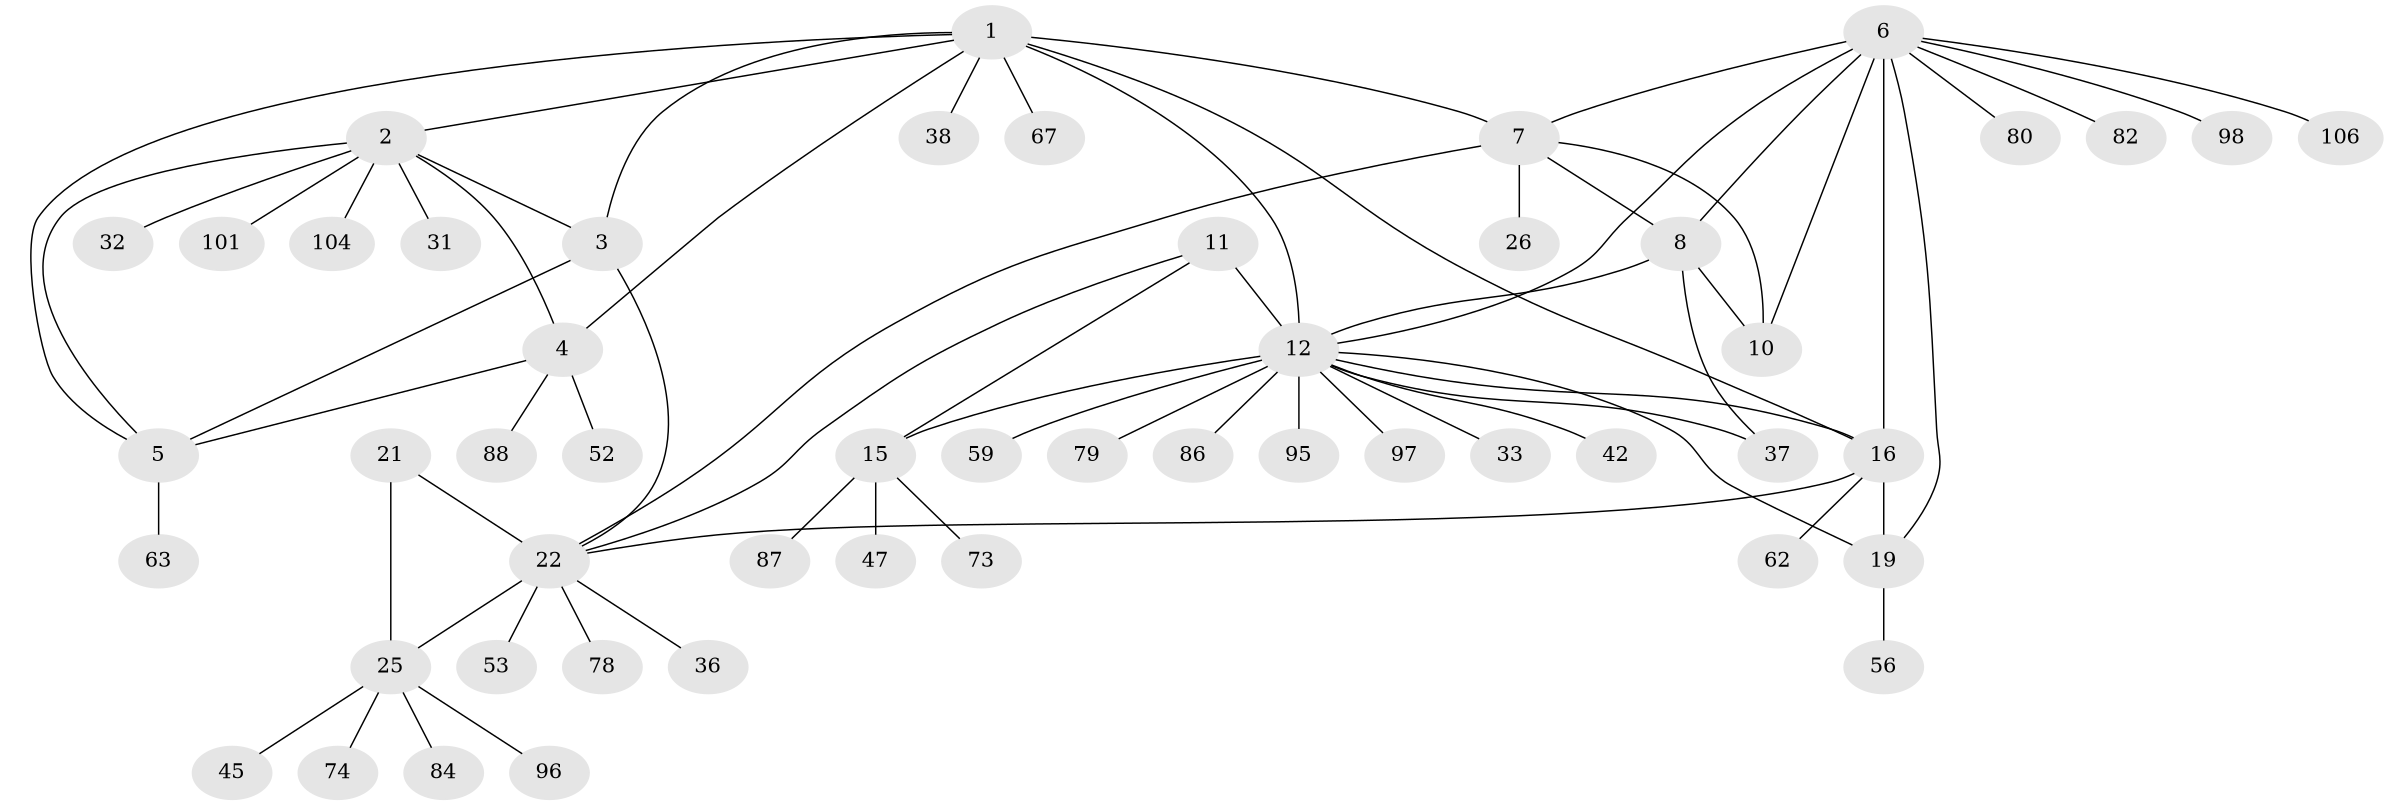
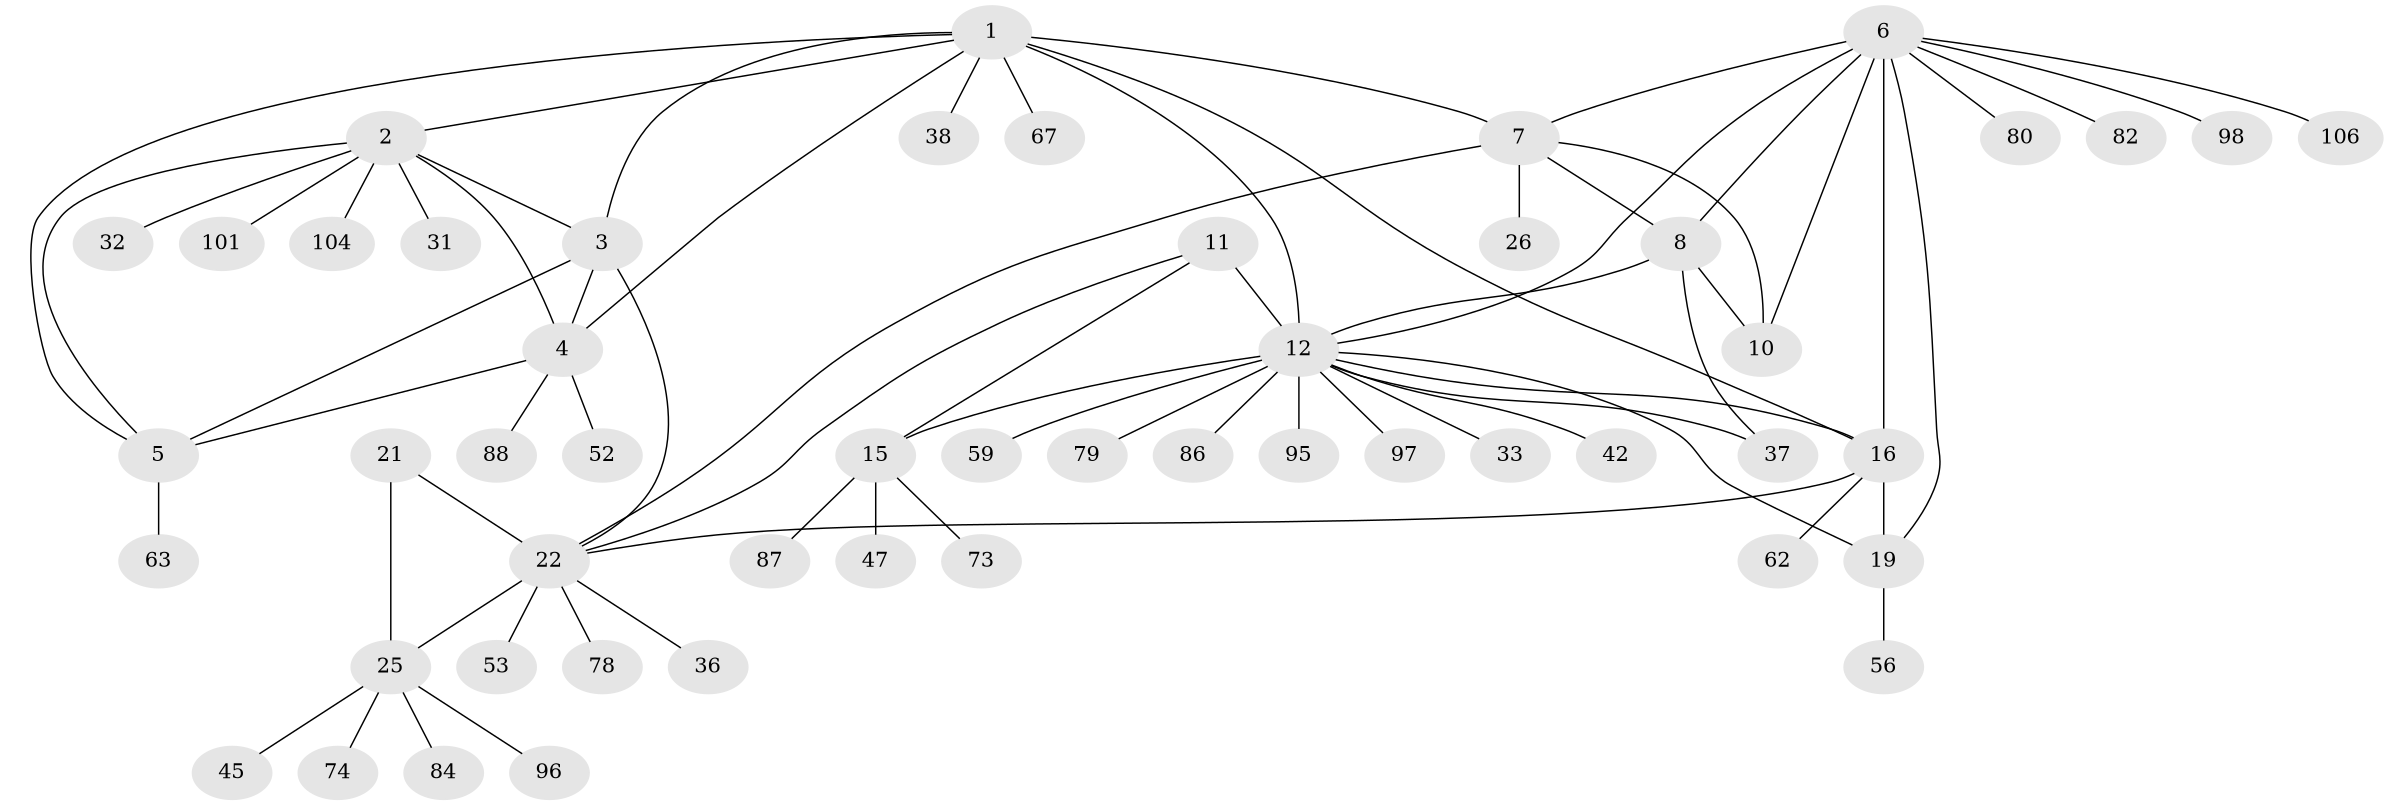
  graph {
    node [color=gray90 style=filled]
    1 [super="+58"]
    2
    3 [super="+70"]
    4 [super="+41+27"]
    5 [super="+43+50"]
    7 [super="+51+9+81+105"]
    12 [super="+18+65+13"]
    16 [super="+60+17"]
    38 [super="+40"]
    67
    31 [super="+89"]
    32 [super="+54"]
    101
    104
    22 [super="+91+24"]
    52
    88
    63
    8
    10 [super="+75"]
    26
    19 [super="+28+57"]
    37 [super="+44"]
    15
    33 [super="+83+49+61"]
    42
    59
    79
    86
    95
    97
    62 [super="+92"]
    25
    36
    53 [super="+69"]
    78
    6 [super="+20"]
    80
    82
    98
    106
    56 [super="+90"]
    11 [super="+46"]
    47 [super="+48"]
    73 [super="+85"]
    87
    21 [super="+30+23"]
    45
    74
    84
    96
    1 -- 2
    1 -- 3
    1 -- 4
    1 -- 5
    1 -- 7 [weight=2]
    1 -- 12
    1 -- 16
    1 -- 38
    1 -- 67
    2 -- 3
    2 -- 4
    2 -- 5
    2 -- 31
    2 -- 32
    2 -- 101
    2 -- 104
+   3 -- 4
    3 -- 5
    3 -- 22
    4 -- 5
    4 -- 52
    4 -- 88
    5 -- 63
    7 -- 22 [weight=2]
    7 -- 8 [weight=2]
    7 -- 10 [weight=2]
    7 -- 26
    12 -- 16 [weight=2]
    12 -- 19
    12 -- 37
    12 -- 15 [weight=3]
    12 -- 33
    12 -- 42
    12 -- 59
    12 -- 79
    12 -- 86
    12 -- 95
    12 -- 97
    16 -- 22
    16 -- 19 [weight=2]
    16 -- 62
    22 -- 25 [weight=2]
    22 -- 36
    22 -- 53
    22 -- 78
    8 -- 12
    8 -- 10
    8 -- 37
    19 -- 56
    15 -- 47
    15 -- 73
    15 -- 87
    25 -- 45
    25 -- 74
    25 -- 84
    25 -- 96
    6 -- 7 [weight=2]
    6 -- 12
    6 -- 16 [weight=2]
    6 -- 8
    6 -- 10
    6 -- 19
    6 -- 80
    6 -- 82
    6 -- 98
    6 -- 106
    11 -- 12 [weight=3]
    11 -- 22
    11 -- 15
    21 -- 22 [weight=4]
    21 -- 25 [weight=2]
  }
